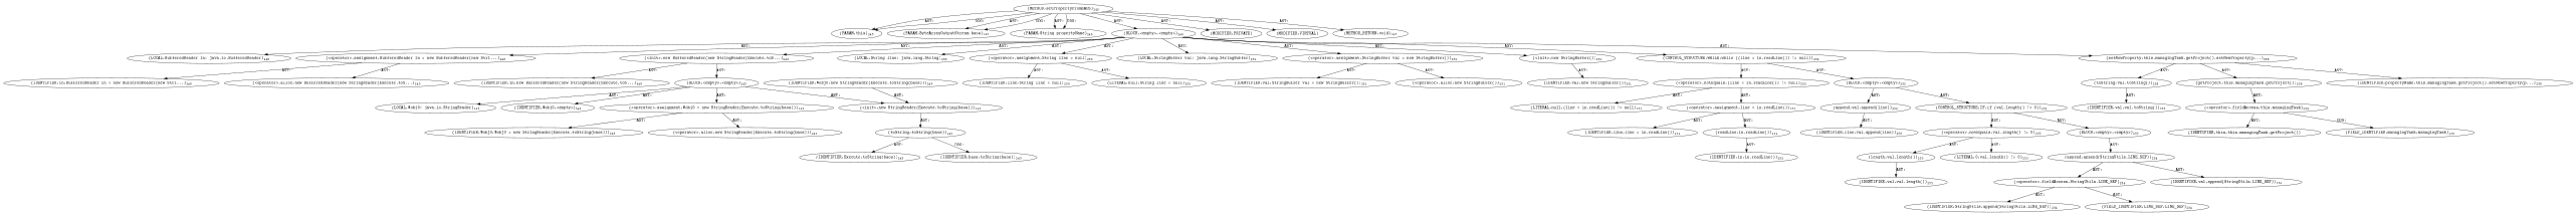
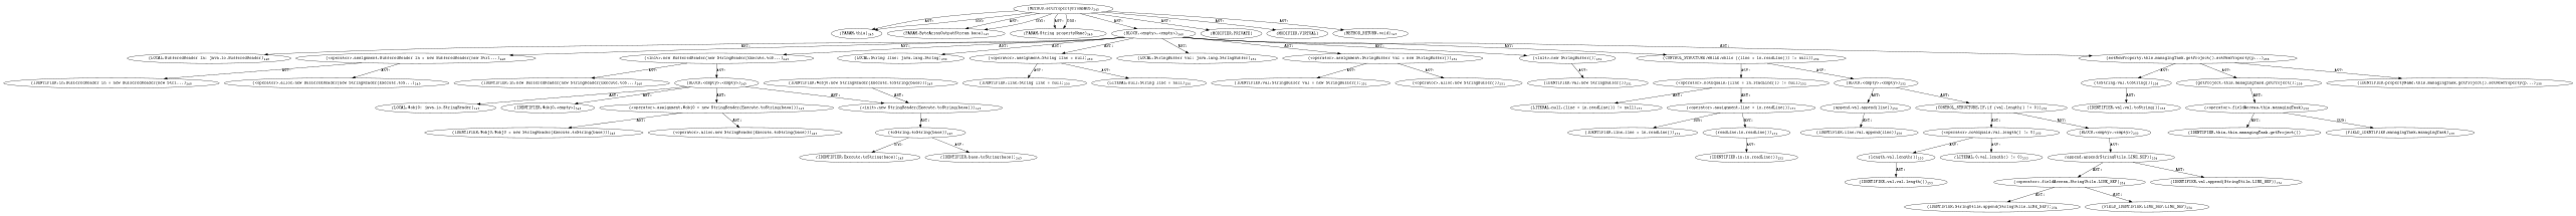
  digraph {
    fontname="Courier Prime"
    node [fontname="Courier Prime"]
    edge [fontname="Courier Prime"]
    n1 [label=<(METHOD,setPropertyFromBAOS)<SUB>245</SUB>>]
    n2 [label=<(PARAM,this)<SUB>245</SUB>>]
    n3 [label=<(PARAM,ByteArrayOutputStream baos)<SUB>245</SUB>>]
    n4 [label=<(PARAM,String propertyName)<SUB>246</SUB>>]
    n5 [label=<(BLOCK,&lt;empty&gt;,&lt;empty&gt;)<SUB>246</SUB>>]
    n6 [label=<(MODIFIER,PRIVATE)>]
    n7 [label=<(MODIFIER,VIRTUAL)>]
    n8 [label=<(METHOD_RETURN,void)<SUB>245</SUB>>]
    n9 [label=<(LOCAL,BufferedReader in: java.io.BufferedReader)<SUB>248</SUB>>]
    n10 [label=<(&lt;operator&gt;.assignment,BufferedReader in = new BufferedReader(new Stri...)<SUB>248</SUB>>]
    n11 [label=<(&lt;init&gt;,new BufferedReader(new StringReader(Execute.toS...)<SUB>249</SUB>>]
    n12 [label=<(LOCAL,String line: java.lang.String)<SUB>250</SUB>>]
    n13 [label=<(&lt;operator&gt;.assignment,String line = null)<SUB>250</SUB>>]
    n14 [label=<(LOCAL,StringBuffer val: java.lang.StringBuffer)<SUB>251</SUB>>]
    n15 [label=<(&lt;operator&gt;.assignment,StringBuffer val = new StringBuffer())<SUB>251</SUB>>]
    n16 [label=<(&lt;init&gt;,new StringBuffer())<SUB>251</SUB>>]
    n17 [label=<(CONTROL_STRUCTURE,WHILE,while ((line = in.readLine()) != null))<SUB>252</SUB>>]
    n18 [label=<(setNewProperty,this.managingTask.getProject().setNewProperty(p...)<SUB>258</SUB>>]
    n19 [label=<(IDENTIFIER,in,BufferedReader in = new BufferedReader(new Stri...)<SUB>248</SUB>>]
    n20 [label=<(&lt;operator&gt;.alloc,new BufferedReader(new StringReader(Execute.toS...)<SUB>249</SUB>>]
    n21 [label=<(IDENTIFIER,in,new BufferedReader(new StringReader(Execute.toS...)<SUB>248</SUB>>]
    n22 [label=<(BLOCK,&lt;empty&gt;,&lt;empty&gt;)<SUB>249</SUB>>]
    n23 [label=<(IDENTIFIER,line,String line = null)<SUB>250</SUB>>]
    n24 [label=<(LITERAL,null,String line = null)<SUB>250</SUB>>]
    n25 [label=<(IDENTIFIER,val,StringBuffer val = new StringBuffer())<SUB>251</SUB>>]
    n26 [label=<(&lt;operator&gt;.alloc,new StringBuffer())<SUB>251</SUB>>]
    n27 [label=<(IDENTIFIER,val,new StringBuffer())<SUB>251</SUB>>]
    n28 [label=<(&lt;operator&gt;.notEquals,(line = in.readLine()) != null)<SUB>252</SUB>>]
    n29 [label=<(BLOCK,&lt;empty&gt;,&lt;empty&gt;)<SUB>252</SUB>>]
    n30 [label=<(getProject,this.managingTask.getProject())<SUB>258</SUB>>]
    n31 [label=<(IDENTIFIER,propertyName,this.managingTask.getProject().setNewProperty(p...)<SUB>258</SUB>>]
    n32 [label=<(toString,val.toString())<SUB>258</SUB>>]
    n33 [label=<(LOCAL,$obj0: java.io.StringReader)<SUB>249</SUB>>]
    n34 [label=<(&lt;operator&gt;.assignment,$obj0 = new StringReader(Execute.toString(baos)))<SUB>249</SUB>>]
    n35 [label=<(&lt;init&gt;,new StringReader(Execute.toString(baos)))<SUB>249</SUB>>]
    n36 [label=<(IDENTIFIER,$obj0,&lt;empty&gt;)<SUB>549</SUB>>]
    n37 [label=<(IDENTIFIER,$obj0,$obj0 = new StringReader(Execute.toString(baos)))<SUB>249</SUB>>]
    n38 [label=<(&lt;operator&gt;.alloc,new StringReader(Execute.toString(baos)))<SUB>249</SUB>>]
    n39 [label=<(toString,toString(baos))<SUB>249</SUB>>]
    n40 [label=<(IDENTIFIER,$obj0,new StringReader(Execute.toString(baos)))<SUB>249</SUB>>]
    n41 [label=<(IDENTIFIER,Execute,toString(baos))<SUB>249</SUB>>]
    n42 [label=<(IDENTIFIER,baos,toString(baos))<SUB>249</SUB>>]
    n43 [label=<(&lt;operator&gt;.assignment,line = in.readLine())<SUB>252</SUB>>]
    n44 [label=<(LITERAL,null,(line = in.readLine()) != null)<SUB>252</SUB>>]
    n45 [label=<(CONTROL_STRUCTURE,IF,if (val.length() != 0))<SUB>253</SUB>>]
    n46 [label=<(append,val.append(line))<SUB>256</SUB>>]
    n47 [label=<(IDENTIFIER,line,line = in.readLine())<SUB>252</SUB>>]
    n48 [label=<(readLine,in.readLine())<SUB>252</SUB>>]
    n49 [label=<(IDENTIFIER,in,in.readLine())<SUB>252</SUB>>]
    n50 [label=<(&lt;operator&gt;.notEquals,val.length() != 0)<SUB>253</SUB>>]
    n51 [label=<(BLOCK,&lt;empty&gt;,&lt;empty&gt;)<SUB>253</SUB>>]
    n52 [label=<(IDENTIFIER,line,val.append(line))<SUB>256</SUB>>]
    n53 [label=<(length,val.length())<SUB>253</SUB>>]
    n54 [label=<(LITERAL,0,val.length() != 0)<SUB>253</SUB>>]
    n55 [label=<(append,append(StringUtils.LINE_SEP))<SUB>254</SUB>>]
    n56 [label=<(IDENTIFIER,val,val.length())<SUB>253</SUB>>]
    n57 [label=<(IDENTIFIER,val,append(StringUtils.LINE_SEP))<SUB>254</SUB>>]
    n58 [label=<(&lt;operator&gt;.fieldAccess,StringUtils.LINE_SEP)<SUB>254</SUB>>]
    n59 [label=<(IDENTIFIER,StringUtils,append(StringUtils.LINE_SEP))<SUB>254</SUB>>]
    n60 [label=<(FIELD_IDENTIFIER,LINE_SEP,LINE_SEP)<SUB>254</SUB>>]
    n61 [label=<(&lt;operator&gt;.fieldAccess,this.managingTask)<SUB>258</SUB>>]
    n62 [label=<(IDENTIFIER,val,val.toString())<SUB>258</SUB>>]
    n63 [label=<(IDENTIFIER,this,this.managingTask.getProject())>]
    n64 [label=<(FIELD_IDENTIFIER,managingTask,managingTask)<SUB>258</SUB>>]
    n1 -> n2 [label="AST: "]
    n1 -> n2 [label="DDG: "]
    n1 -> n3 [label="AST: "]
    n1 -> n3 [label="DDG: "]
    n1 -> n4 [label="AST: "]
    n1 -> n4 [label="DDG: "]
    n1 -> n5 [label="AST: "]
    n1 -> n6 [label="AST: "]
    n1 -> n7 [label="AST: "]
    n1 -> n8 [label="AST: "]
    n5 -> n9 [label="AST: "]
    n5 -> n10 [label="AST: "]
    n5 -> n11 [label="AST: "]
    n5 -> n12 [label="AST: "]
    n5 -> n13 [label="AST: "]
    n5 -> n14 [label="AST: "]
    n5 -> n15 [label="AST: "]
    n5 -> n16 [label="AST: "]
    n5 -> n17 [label="AST: "]
    n5 -> n18 [label="AST: "]
    n10 -> n19 [label="AST: "]
    n10 -> n20 [label="AST: "]
    n11 -> n21 [label="AST: "]
    n11 -> n22 [label="AST: "]
    n13 -> n23 [label="AST: "]
    n13 -> n24 [label="AST: "]
    n15 -> n25 [label="AST: "]
    n15 -> n26 [label="AST: "]
    n16 -> n27 [label="AST: "]
    n17 -> n28 [label="AST: "]
    n17 -> n29 [label="AST: "]
    n18 -> n30 [label="AST: "]
    n18 -> n31 [label="AST: "]
    n18 -> n32 [label="AST: "]
    n22 -> n33 [label="AST: "]
    n22 -> n34 [label="AST: "]
    n22 -> n35 [label="AST: "]
    n22 -> n36 [label="AST: "]
    n28 -> n43 [label="AST: "]
    n28 -> n44 [label="AST: "]
    n29 -> n45 [label="AST: "]
    n29 -> n46 [label="AST: "]
    n30 -> n61 [label="AST: "]
    n32 -> n62 [label="AST: "]
    n34 -> n37 [label="AST: "]
    n34 -> n38 [label="AST: "]
    n35 -> n39 [label="AST: "]
-   n39 -> n41 [label="AST: "]
-   n39 -> n42 [label="DDG: "]
+   n39 -> n41 [label="DDG: "]
+   n39 -> n42 [label="AST: "]
    n40 -> n35 [label="AST: "]
-   n43 -> n47 [label="AST: "]
+   n43 -> n47 [label="DDG: "]
    n43 -> n48 [label="AST: "]
    n45 -> n50 [label="AST: "]
    n45 -> n51 [label="AST: "]
    n46 -> n52 [label="AST: "]
    n48 -> n49 [label="AST: "]
    n50 -> n53 [label="AST: "]
    n50 -> n54 [label="AST: "]
    n51 -> n55 [label="AST: "]
    n53 -> n56 [label="AST: "]
    n55 -> n57 [label="AST: "]
    n55 -> n58 [label="AST: "]
    n58 -> n59 [label="AST: "]
    n58 -> n60 [label="AST: "]
    n61 -> n63 [label="AST: "]
    n61 -> n64 [label="DDG: "]
  }
